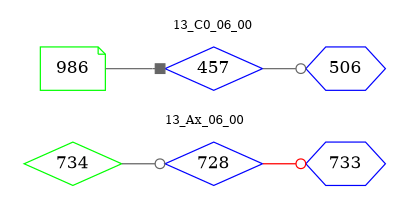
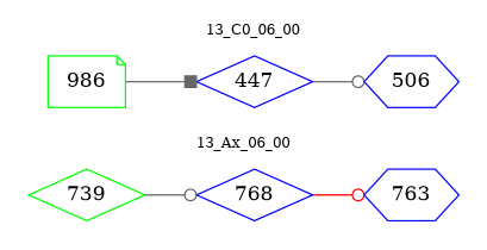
  digraph {
    rankdir=LR
    node [color=blue shape=diamond]
    edge [arrowhead=odot color=gray40]
-   n1 [color=green label=734]
-   n2 [label=728]
-   n3 [label=733 shape=hexagon]
+   n1 [color=green label=739]
+   n2 [label=768]
+   n3 [label=763 shape=hexagon]
    n4 [color=green label=986 shape=note]
-   n5 [label=457]
+   n5 [label=447]
    n6 [label=506 shape=hexagon]
    subgraph cluster_1 {
      color=white
      fontsize=10
      label="13_Ax_06_00"
      n1
      n2
      n3
    }
    subgraph cluster_2 {
      color=white
      fontsize=10
      label="13_C0_06_00"
      n4
      n5
      n6
    }
    n1 -> n2
    n2 -> n3 [color=red]
    n4 -> n5 [arrowhead=box]
    n5 -> n6
  }
